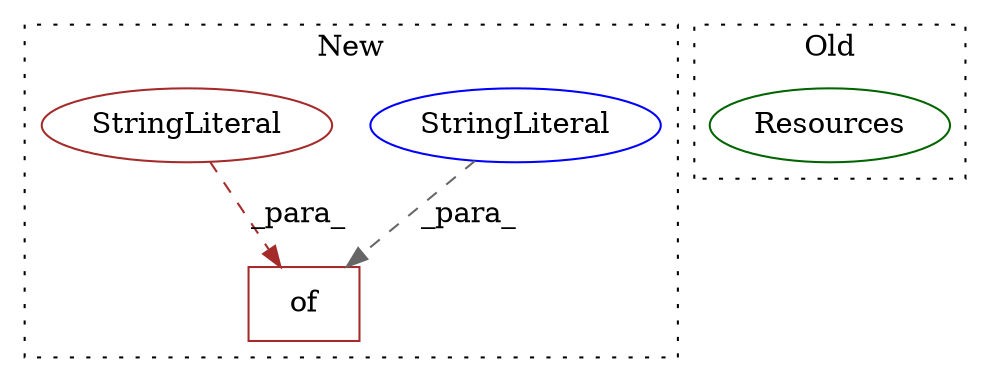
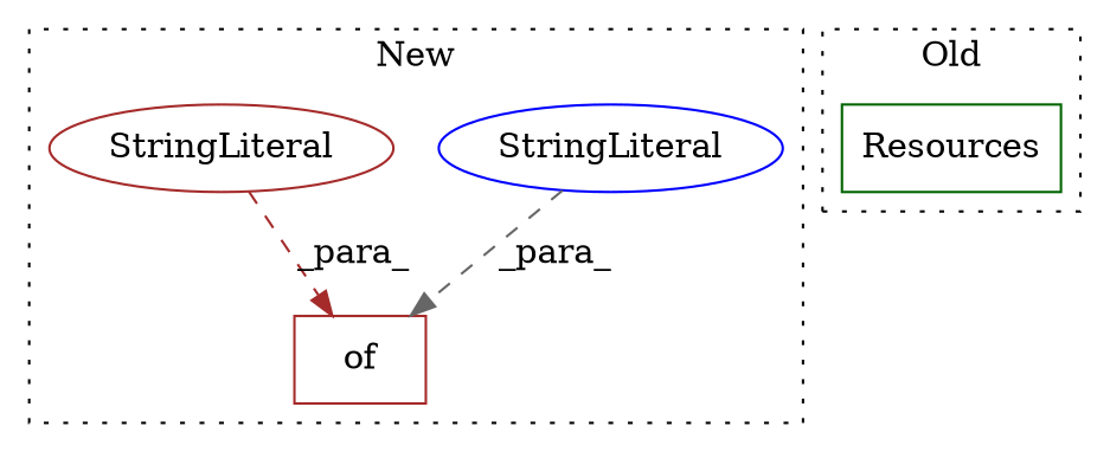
  digraph {
    node [a=32 l=5 shape=box color=brown]
    edge [style=dashed]
    n1 [l="3,1" label=of s="2585,2651"]
    n2 [a=45 label=StringLiteral s=2620 shape=ellipse color=blue]
    n3 [a=45 label=StringLiteral s=2588 shape=ellipse]
-   n4 [l="10,1" label=Resources s="2336,2652" shape=ellipse color=darkgreen]
+   n4 [l="10,1" label=Resources s="2336,2652" color=darkgreen]
    subgraph cluster_1 {
      label=New
      style=dotted
      n1
      n2
      n3
    }
    subgraph cluster_2 {
      label=Old
      style=dotted
      n4
    }
    n2 -> n1 [label=_para_ color=gray40]
    n3 -> n1 [label=_para_ color=brown]
  }
